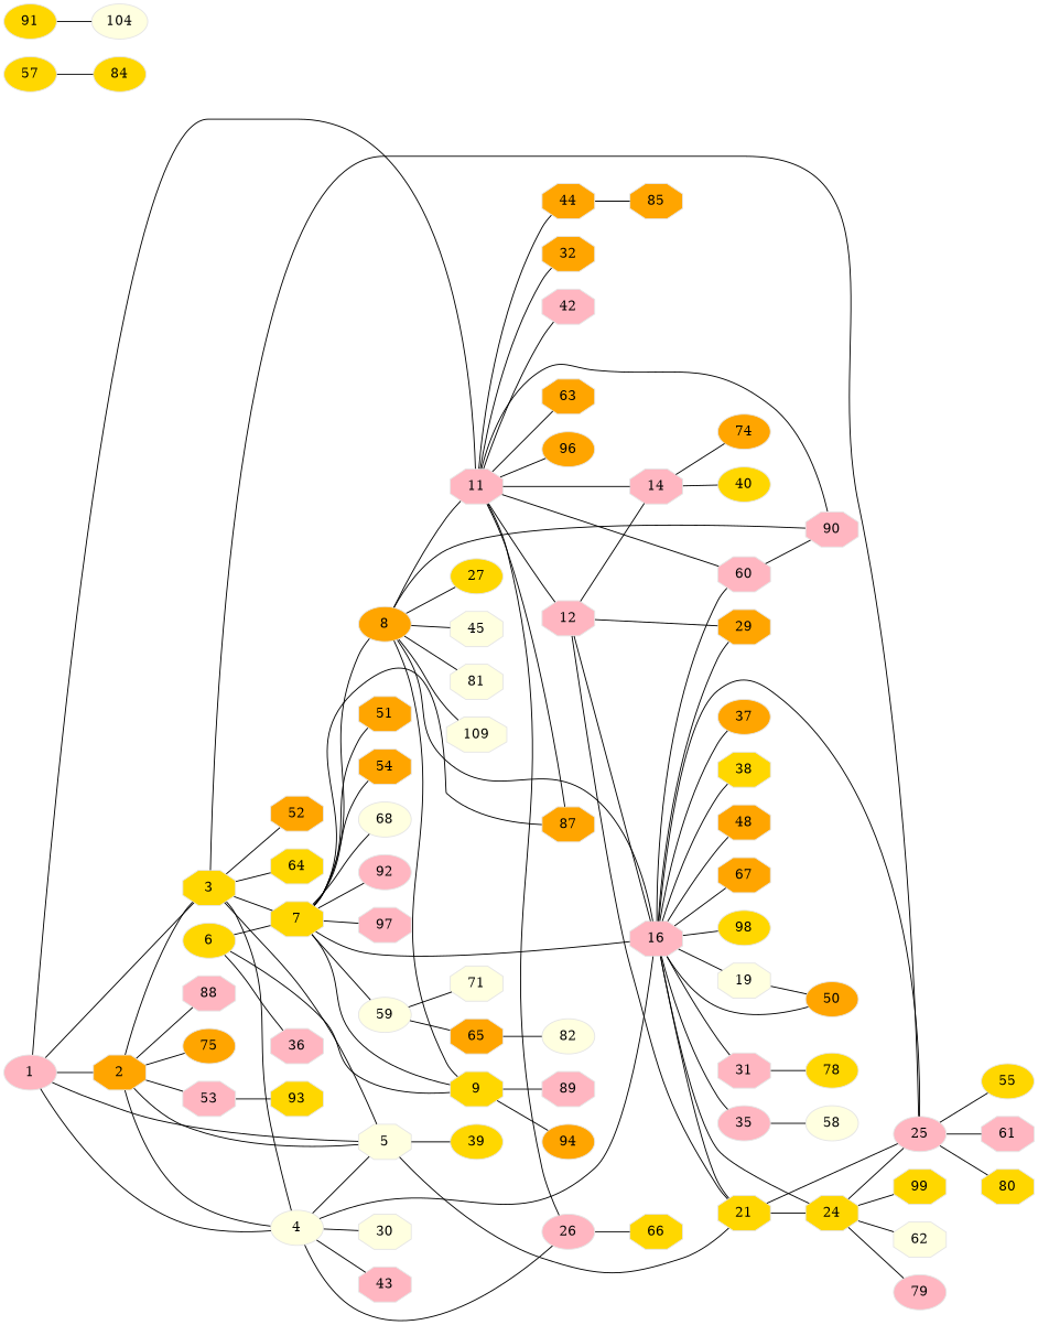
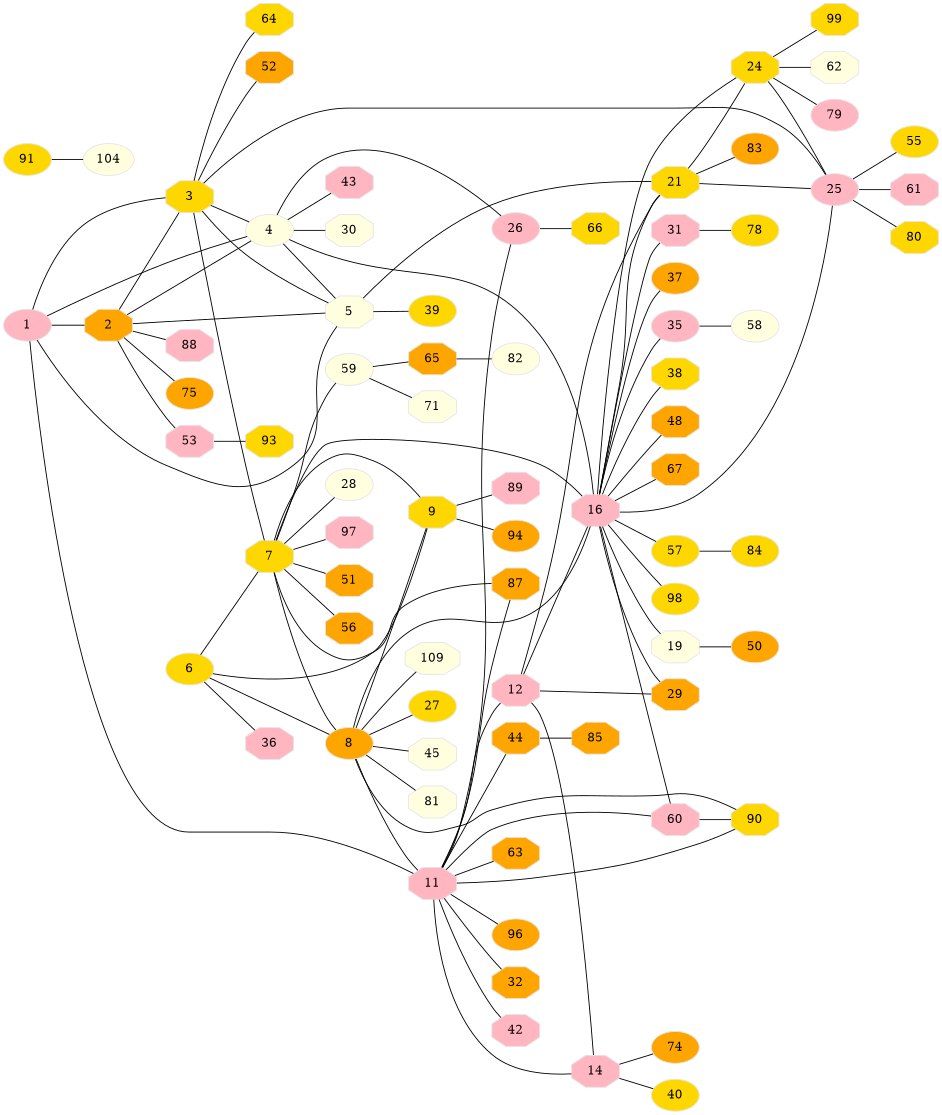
  graph {
    rankdir=LR
    node [color=gray90 fillcolor=lightpink shape=octagon style=filled]
    1 [shape=ellipse]
    2 [fillcolor=orange]
    3 [fillcolor=gold super="+101+102+28"]
    4 [fillcolor=lightyellow shape=ellipse]
    5 [fillcolor=lightyellow]
    11 [super="+103+15+110+13+69"]
    53
    75 [fillcolor=orange shape=ellipse]
    88 [super="+95"]
    7 [fillcolor=gold super="+10"]
    25 [shape=ellipse]
    52 [fillcolor=orange]
    64 [fillcolor=gold]
    16 [super="+54+18+17"]
    26 [shape=ellipse super="+49+107"]
    30 [fillcolor=lightyellow]
    43
    21 [fillcolor=gold super="+22"]
    39 [fillcolor=gold shape=ellipse]
    87 [fillcolor=orange]
-   90 [super="+108"]
+   90 [fillcolor=gold super="+108"]
    12
    14 [super="+73"]
    32 [fillcolor=orange]
    42
    44 [fillcolor=orange]
    60 [super="+105"]
    63 [fillcolor=orange super="+70"]
    96 [fillcolor=orange shape=ellipse]
    93 [fillcolor=gold]
    8 [fillcolor=orange shape=ellipse]
    9 [fillcolor=gold]
    51 [fillcolor=orange]
-   56 [fillcolor=orange label=54]
+   56 [fillcolor=orange]
    59 [fillcolor=lightyellow shape=ellipse]
-   68 [fillcolor=lightyellow shape=ellipse]
-   92 [shape=ellipse]
+   68 [fillcolor=lightyellow shape=ellipse label=28]
    97
    55 [fillcolor=gold shape=ellipse]
    61
    80 [fillcolor=gold]
    29 [fillcolor=orange]
    19 [fillcolor=lightyellow super="+86"]
    24 [fillcolor=gold]
    31
    35 [shape=ellipse super="+72+111"]
    37 [fillcolor=orange shape=ellipse]
    38 [fillcolor=gold]
    48 [fillcolor=orange]
    57 [fillcolor=gold shape=ellipse]
    67 [fillcolor=orange]
    98 [fillcolor=gold shape=ellipse]
    66 [fillcolor=gold]
+   83 [fillcolor=orange shape=ellipse]
    91 [fillcolor=gold shape=ellipse]
    104 [fillcolor=lightyellow shape=ellipse]
    6 [fillcolor=gold shape=ellipse super="+33"]
    36 [super="+77"]
    27 [fillcolor=gold shape=ellipse]
    45 [fillcolor=lightyellow]
    81 [fillcolor=lightyellow]
    109 [fillcolor=lightyellow]
    89
    94 [fillcolor=orange shape=ellipse]
    65 [fillcolor=orange]
    71 [fillcolor=lightyellow]
    40 [fillcolor=gold shape=ellipse]
    74 [fillcolor=orange shape=ellipse]
    85 [fillcolor=orange]
    50 [fillcolor=orange shape=ellipse super="+100"]
    62 [fillcolor=lightyellow]
    79 [shape=ellipse]
    99 [fillcolor=gold]
    78 [fillcolor=gold shape=ellipse super="+106"]
    58 [fillcolor=lightyellow shape=ellipse]
    84 [fillcolor=gold shape=ellipse]
    82 [fillcolor=lightyellow shape=ellipse]
    1 -- 2
    1 -- 3
    1 -- 4
    1 -- 5
    1 -- 11
    2 -- 3
    2 -- 4
    2 -- 5
    2 -- 53
    2 -- 75
    2 -- 88
    3 -- 4
    3 -- 5
    3 -- 7
    3 -- 25
    3 -- 52
    3 -- 64
    4 -- 5
    4 -- 16
    4 -- 26
    4 -- 30
    4 -- 43
    5 -- 21
    5 -- 39
    11 -- 26
    11 -- 87
    11 -- 90
    11 -- 12 [weight=3]
    11 -- 14 [weight=3]
    11 -- 32
    11 -- 42
    11 -- 44
    11 -- 60
    11 -- 63
    11 -- 96
    53 -- 93
    7 -- 16
    7 -- 87
    7 -- 8 [weight=2]
    7 -- 9 [weight=2]
    7 -- 51
    7 -- 56
    7 -- 59
    7 -- 68
-   7 -- 92
    7 -- 97
    25 -- 55
    25 -- 61
    25 -- 80
    16 -- 25
    16 -- 21 [weight=2]
    16 -- 60
    16 -- 29
    16 -- 19 [weight=4]
    16 -- 24
    16 -- 31
    16 -- 35
    16 -- 37
    16 -- 38
    16 -- 48
-   16 -- 50
+   16 -- 57
    16 -- 67
    16 -- 98
    26 -- 66
    21 -- 25 [weight=2]
    21 -- 24 [weight=2]
+   21 -- 83
    12 -- 16 [weight=2]
    12 -- 21
    12 -- 14
    12 -- 29
    14 -- 40
    14 -- 74
    44 -- 85
    60 -- 90
    8 -- 11
    8 -- 16
    8 -- 90
    8 -- 9
    8 -- 27
    8 -- 45
    8 -- 81
    8 -- 109
    9 -- 89
    9 -- 94
    59 -- 65
    59 -- 71
    19 -- 50
    24 -- 25
    24 -- 62
    24 -- 79
    24 -- 99
    31 -- 78
    35 -- 58
    57 -- 84
    91 -- 104
    6 -- 7 [weight=2]
+   6 -- 8
    6 -- 9
    6 -- 36
    65 -- 82
  }
